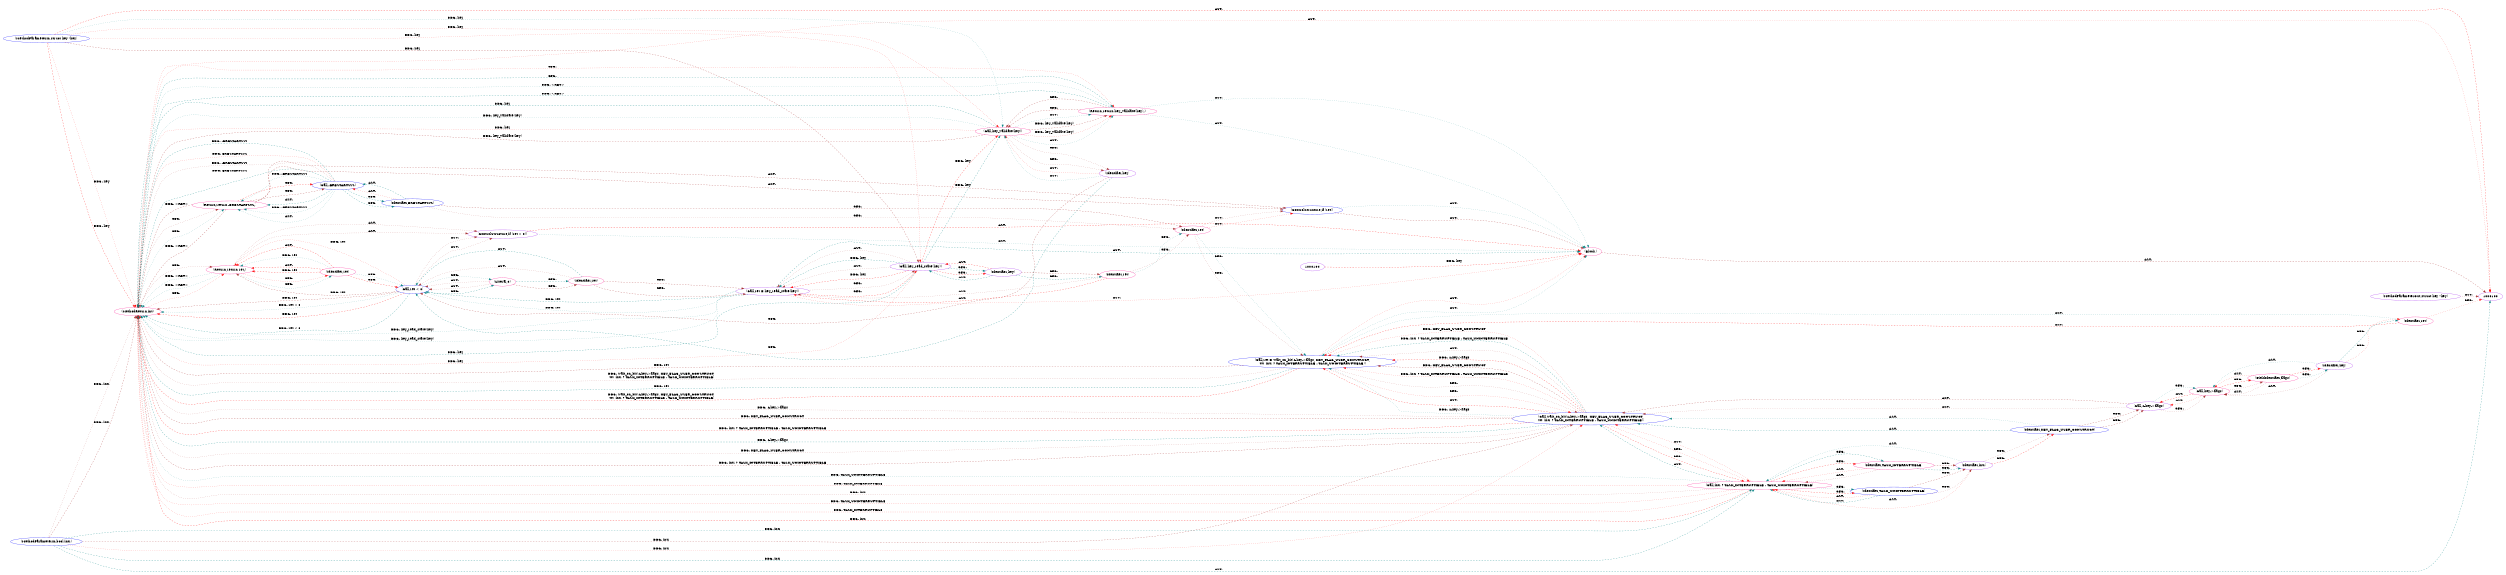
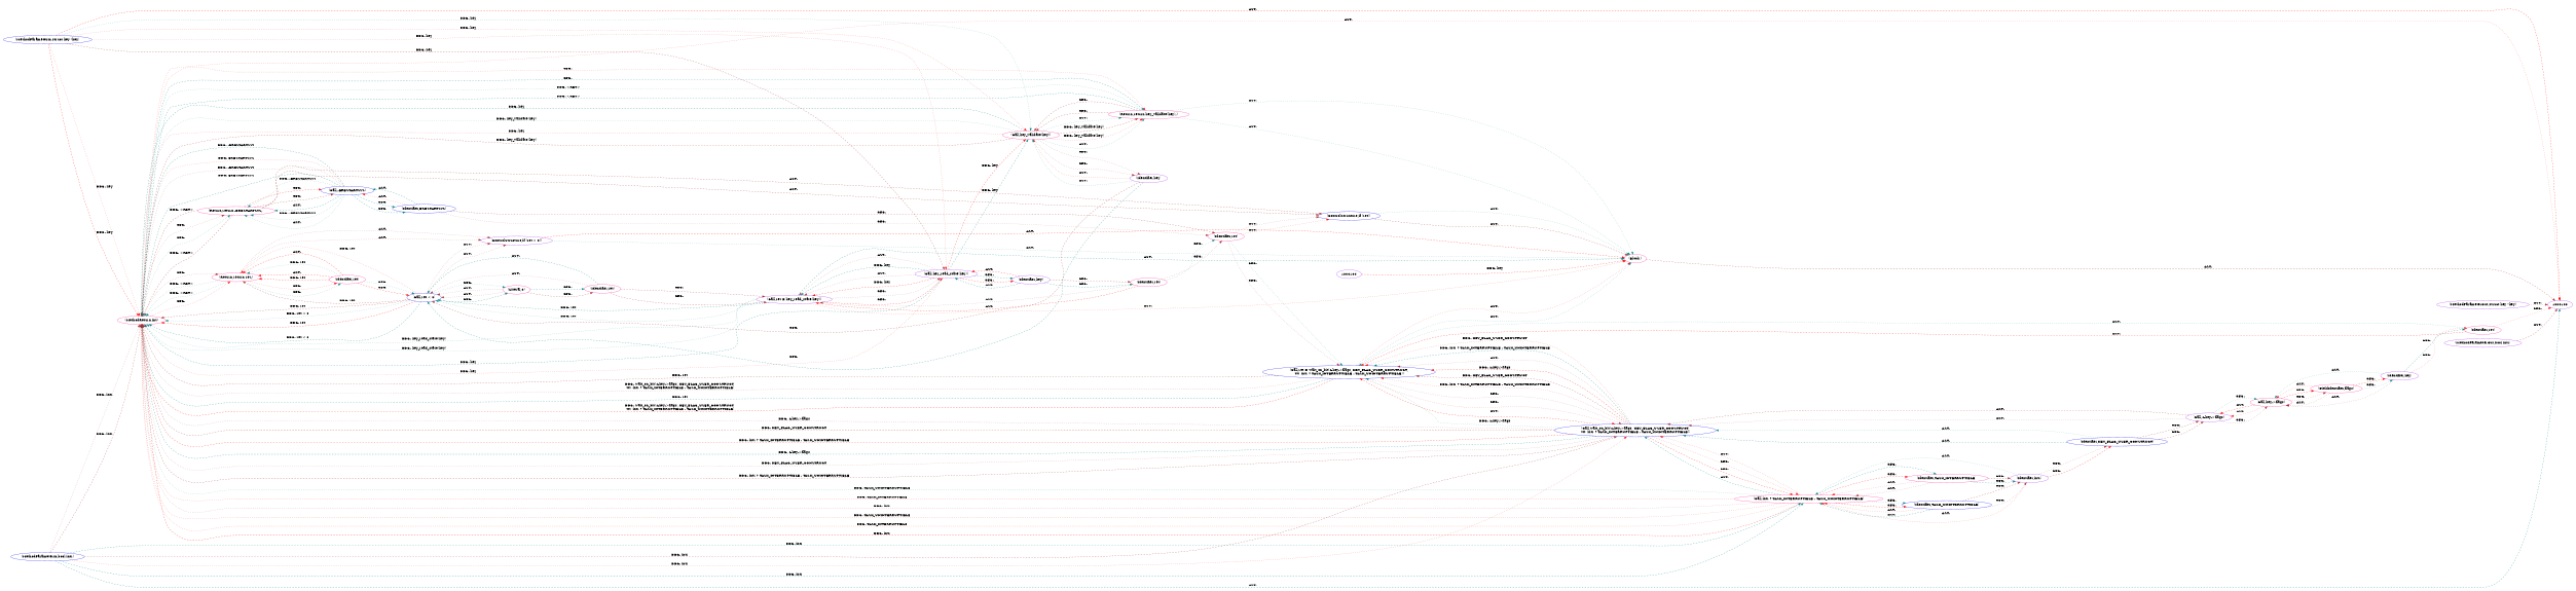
  digraph {
    rankdir=LR
    node [color=deeppink]
    edge [color=teal style=dotted]
    n1 [label="(MethodReturn,int)"]
    n2 [label="(Return,return ret;)"]
    n3 [label="(Return,return key_validate(key);)"]
    n4 [label="(Return,return -ERESTARTSYS;)"]
    1000100 [color=purple]
    n6 [color=purple label="(ControlStructure,if (ret < 0))"]
    n7 [label="(Identifier,ret)"]
    n8 [label="(Call,key_validate(key))"]
    n9 [label="(Block,)"]
    n10 [color=blue label="(ControlStructure,if (ret))"]
    n11 [color=blue label="(Call,-ERESTARTSYS)"]
    n12 [color=blue label="(MethodParameterIn,struct key *key)"]
    n13 [color=purple label="(Call,key_read_state(key))"]
    n14 [color=purple label="(Identifier,key)"]
    n15 [color=purple label="(Call,ret = key_read_state(key))"]
    n16 [color=purple label="(Identifier,key)"]
    n17 [color=purple label="(MethodParameterOut,struct key *key)"]
    n18 [color=blue label="(MethodParameterIn,bool intr)"]
    n19 [color=blue label="(Call,wait_on_bit(&key->flags, KEY_FLAG_USER_CONSTRUCT,\n \t\t\t  intr ? TASK_INTERRUPTIBLE : TASK_UNINTERRUPTIBLE))"]
    n20 [label="(Call,intr ? TASK_INTERRUPTIBLE : TASK_UNINTERRUPTIBLE)"]
    n21 [color=blue label="(Call,ret = wait_on_bit(&key->flags, KEY_FLAG_USER_CONSTRUCT,\n \t\t\t  intr ? TASK_INTERRUPTIBLE : TASK_UNINTERRUPTIBLE))"]
    n22 [label="(Identifier,TASK_INTERRUPTIBLE)"]
    n23 [color=blue label="(Identifier,TASK_UNINTERRUPTIBLE)"]
+   n24 [color=purple label="(MethodParameterOut,bool intr)"]
    n25 [label="(Literal,0)"]
    n26 [color=blue label="(Call,ret < 0)"]
    n27 [label="(Identifier,ret)"]
    n28 [label="(Identifier,ret)"]
    n29 [color=purple label="(Call,&key->flags)"]
    n30 [label="(Call,key->flags)"]
    n31 [label="(FieldIdentifier,flags)"]
    n32 [color=purple label="(Identifier,key)"]
    n33 [color=blue label="(Identifier,KEY_FLAG_USER_CONSTRUCT)"]
    n34 [color=purple label="(Identifier,intr)"]
    n35 [label="(Identifier,ret)"]
    n36 [color=blue label="(Identifier,ERESTARTSYS)"]
    n37 [label="(Identifier,ret)"]
    1000104 [color=purple]
    n1 -> n2 [color=red label="CFG: "]
    n1 -> n2 [color=brown label="CFG: "]
    n1 -> n3 [color=red label="CFG: "]
    n1 -> n3 [label="CFG: " style=dashed]
    n1 -> n4 [color=brown label="CFG: "]
    n1 -> n4 [label="CFG: "]
    n1 -> 1000100 [color=red label="AST: "]
    n2 -> n1 [label="DDG: <RET>"]
    n2 -> n1 [label="DDG: <RET>"]
    n2 -> n6 [color=brown label="AST: "]
    n2 -> n6 [color=brown label="AST: "]
    n2 -> n7 [color=red label="CFG: "]
    n2 -> n7 [label="CFG: "]
    n3 -> n1 [label="DDG: <RET>"]
    n3 -> n1 [label="DDG: <RET>" style=dashed]
    n3 -> n8 [color=brown label="CFG: " style=dashed]
    n3 -> n8 [color=brown label="CFG: " style=dashed]
    n3 -> n9 [label="AST: "]
    n3 -> n9 [label="AST: "]
    n4 -> n1 [color=brown label="DDG: <RET>" style=dashed]
    n4 -> n1 [color=brown label="DDG: <RET>" style=dashed]
    n4 -> n10 [color=brown label="AST: " style=dashed]
    n4 -> n10 [color=brown label="AST: " style=dashed]
    n4 -> n11 [color=red label="CFG: " style=dashed]
    n4 -> n11 [color=brown label="CFG: " style=dashed]
    n6 -> n9 [color=red label="AST: " style=dashed]
    n6 -> n9 [label="AST: "]
    n7 -> n2 [color=red label="AST: " style=dashed]
    n7 -> n2 [label="DDG: ret"]
    n7 -> n2 [color=red label="AST: " style=dashed]
    n7 -> n2 [color=red label="DDG: ret" style=dashed]
    n7 -> n26 [color=red label="CFG: " style=dashed]
    n7 -> n26 [label="CFG: "]
    n8 -> n1 [color=red label="DDG: key"]
    n8 -> n1 [color=brown label="DDG: key_validate(key)" style=dashed]
    n8 -> n1 [label="DDG: key" style=dashed]
    n8 -> n1 [label="DDG: key_validate(key)"]
    n8 -> n3 [label="AST: "]
    n8 -> n3 [color=brown label="DDG: key_validate(key)" style=dashed]
    n8 -> n3 [label="AST: "]
    n8 -> n3 [color=red label="DDG: key_validate(key)"]
    n8 -> n14 [color=brown label="CFG: "]
    n8 -> n14 [color=brown label="CFG: "]
    n9 -> 1000100 [color=brown label="AST: " style=dashed]
    n10 -> n9 [label="AST: "]
    n10 -> n9 [color=brown label="AST: " style=dashed]
    n11 -> n1 [color=red label="DDG: ERESTARTSYS"]
    n11 -> n1 [color=brown label="DDG: -ERESTARTSYS"]
    n11 -> n1 [label="DDG: ERESTARTSYS" style=dashed]
    n11 -> n1 [label="DDG: -ERESTARTSYS" style=dashed]
    n11 -> n4 [label="AST: " style=dashed]
    n11 -> n4 [label="DDG: -ERESTARTSYS"]
    n11 -> n4 [label="AST: "]
    n11 -> n4 [label="DDG: -ERESTARTSYS"]
    n11 -> n36 [label="CFG: " style=dashed]
    n11 -> n36 [label="CFG: " style=dashed]
    n12 -> n1 [color=red label="DDG: key"]
    n12 -> n1 [color=red label="DDG: key" style=dashed]
    n12 -> 1000100 [color=red label="AST: " style=dashed]
    n12 -> n8 [label="DDG: key"]
    n12 -> n8 [color=red label="DDG: key"]
    n12 -> n13 [color=red label="DDG: key"]
    n12 -> n13 [color=brown label="DDG: key" style=dashed]
    n13 -> n1 [label="DDG: key" style=dashed]
    n13 -> n1 [color=red label="DDG: key"]
    n13 -> n8 [label="DDG: key" style=dashed]
    n13 -> n8 [color=red label="DDG: key" style=dashed]
    n13 -> n15 [color=brown label="AST: "]
    n13 -> n15 [label="DDG: key" style=dashed]
    n13 -> n15 [color=brown label="AST: "]
    n13 -> n15 [color=red label="DDG: key" style=dashed]
    n13 -> n16 [label="CFG: " style=dashed]
    n13 -> n16 [color=red label="CFG: " style=dashed]
    n14 -> n8 [color=red label="AST: "]
    n14 -> n8 [label="AST: "]
    n14 -> n26 [label="CFG: " style=dashed]
    n14 -> n26 [color=brown label="CFG: " style=dashed]
    n15 -> n1 [label="DDG: key_read_state(key)"]
    n15 -> n1 [label="DDG: key_read_state(key)"]
    n15 -> n9 [color=red label="AST: "]
    n15 -> n9 [label="AST: " style=dashed]
    n15 -> n13 [color=red label="CFG: " style=dashed]
    n15 -> n13 [color=brown label="CFG: "]
    n15 -> n26 [label="DDG: ret" style=dashed]
    n15 -> n26 [label="DDG: ret"]
    n16 -> n13 [label="AST: " style=dashed]
    n16 -> n13 [color=red label="AST: " style=dashed]
    n16 -> n37 [color=brown label="CFG: " style=dashed]
    n16 -> n37 [label="CFG: " style=dashed]
    n17 -> 1000100 [color=brown label="AST: "]
    n18 -> n1 [color=brown label="DDG: intr"]
    n18 -> n1 [color=brown label="DDG: intr" style=dashed]
    n18 -> 1000100 [label="AST: " style=dashed]
    n18 -> n19 [color=brown label="DDG: intr" style=dashed]
    n18 -> n19 [color=red label="DDG: intr"]
    n18 -> n20 [label="DDG: intr" style=dashed]
    n18 -> n20 [label="DDG: intr" style=dashed]
    n19 -> n1 [color=brown label="DDG: &key->flags"]
    n19 -> n1 [color=brown label="DDG: KEY_FLAG_USER_CONSTRUCT" style=dashed]
    n19 -> n1 [color=red label="DDG: intr ? TASK_INTERRUPTIBLE : TASK_UNINTERRUPTIBLE" style=dashed]
    n19 -> n1 [label="DDG: &key->flags" style=dashed]
    n19 -> n1 [color=brown label="DDG: KEY_FLAG_USER_CONSTRUCT"]
    n19 -> n1 [color=brown label="DDG: intr ? TASK_INTERRUPTIBLE : TASK_UNINTERRUPTIBLE" style=dashed]
    n19 -> n20 [color=red label="CFG: "]
    n19 -> n20 [color=red label="CFG: " style=dashed]
    n19 -> n21 [color=red label="AST: " style=dashed]
    n19 -> n21 [label="DDG: &key->flags"]
    n19 -> n21 [color=red label="DDG: KEY_FLAG_USER_CONSTRUCT"]
    n19 -> n21 [label="DDG: intr ? TASK_INTERRUPTIBLE : TASK_UNINTERRUPTIBLE" style=dashed]
    n19 -> n21 [color=brown label="AST: "]
    n19 -> n21 [color=red label="DDG: &key->flags" style=dashed]
    n19 -> n21 [color=brown label="DDG: KEY_FLAG_USER_CONSTRUCT" style=dashed]
    n19 -> n21 [color=red label="DDG: intr ? TASK_INTERRUPTIBLE : TASK_UNINTERRUPTIBLE"]
    n20 -> n1 [color=red label="DDG: intr" style=dashed]
    n20 -> n1 [label="DDG: TASK_UNINTERRUPTIBLE"]
    n20 -> n1 [color=red label="DDG: TASK_INTERRUPTIBLE"]
    n20 -> n1 [color=brown label="DDG: intr"]
    n20 -> n1 [color=red label="DDG: TASK_UNINTERRUPTIBLE"]
    n20 -> n1 [color=red label="DDG: TASK_INTERRUPTIBLE"]
    n20 -> n19 [label="AST: " style=dashed]
    n20 -> n19 [color=red label="AST: "]
    n20 -> n22 [label="CFG: " style=dashed]
    n20 -> n22 [color=red label="CFG: " style=dashed]
    n20 -> n23 [label="CFG: "]
    n20 -> n23 [color=red label="CFG: " style=dashed]
    n21 -> n1 [color=red label="DDG: wait_on_bit(&key->flags, KEY_FLAG_USER_CONSTRUCT,\n \t\t\t  intr ? TASK_INTERRUPTIBLE : TASK_UNINTERRUPTIBLE)" style=dashed]
    n21 -> n1 [color=brown label="DDG: ret" style=dashed]
    n21 -> n1 [color=brown label="DDG: wait_on_bit(&key->flags, KEY_FLAG_USER_CONSTRUCT,\n \t\t\t  intr ? TASK_INTERRUPTIBLE : TASK_UNINTERRUPTIBLE)"]
    n21 -> n1 [label="DDG: ret" style=dashed]
    n21 -> n9 [color=red label="AST: "]
    n21 -> n9 [label="AST: "]
    n21 -> n19 [color=red label="CFG: "]
    n21 -> n19 [color=brown label="CFG: "]
    n22 -> n20 [color=red label="AST: "]
    n22 -> n20 [color=brown label="AST: "]
    n22 -> n34 [label="CFG: " style=dashed]
    n22 -> n34 [color=brown label="CFG: " style=dashed]
    n23 -> n20 [color=red label="AST: "]
    n23 -> n20 [label="AST: " style=dashed]
    n23 -> n34 [color=brown label="CFG: "]
    n23 -> n34 [color=brown label="CFG: " style=dashed]
+   n24 -> 1000100 [color=brown label="AST: " style=dashed]
    n25 -> n26 [color=brown label="AST: "]
    n25 -> n26 [color=brown label="AST: "]
    n25 -> n27 [color=brown label="CFG: " style=dashed]
    n25 -> n27 [label="CFG: " style=dashed]
    n26 -> n1 [label="DDG: ret < 0" style=dashed]
    n26 -> n1 [color=brown label="DDG: ret" style=dashed]
    n26 -> n1 [label="DDG: ret < 0"]
    n26 -> n1 [color=red label="DDG: ret" style=dashed]
    n26 -> n2 [color=red label="DDG: ret"]
    n26 -> n2 [color=brown label="DDG: ret" style=dashed]
    n26 -> n6 [color=brown label="AST: "]
    n26 -> n6 [color=brown label="AST: "]
    n26 -> n25 [label="CFG: " style=dashed]
    n26 -> n25 [label="CFG: "]
    n27 -> n15 [color=brown label="CFG: " style=dashed]
    n27 -> n15 [color=brown label="CFG: " style=dashed]
    n27 -> n26 [label="AST: " style=dashed]
    n27 -> n26 [color=brown label="AST: "]
    n28 -> 1000100 [color=red label="CFG: "]
    n28 -> n21 [label="AST: "]
    n28 -> n21 [color=red label="AST: " style=dashed]
    n29 -> n19 [color=brown label="AST: " style=dashed]
    n29 -> n19 [color=brown label="AST: "]
    n29 -> n30 [color=brown label="CFG: "]
    n29 -> n30 [label="CFG: "]
    n30 -> n29 [color=red label="AST: " style=dashed]
    n30 -> n29 [color=red label="AST: "]
    n30 -> n31 [color=red label="CFG: " style=dashed]
    n30 -> n31 [color=brown label="CFG: "]
    n31 -> n30 [color=brown label="AST: "]
    n31 -> n30 [color=red label="AST: "]
    n31 -> n32 [color=red label="CFG: " style=dashed]
    n31 -> n32 [label="CFG: "]
    n32 -> n28 [color=red label="CFG: "]
    n32 -> n28 [label="CFG: " style=dashed]
    n32 -> n30 [label="AST: "]
    n32 -> n30 [color=brown label="AST: "]
    n33 -> n19 [label="AST: " style=dashed]
    n33 -> n19 [label="AST: "]
    n33 -> n29 [color=brown label="CFG: " style=dashed]
    n33 -> n29 [color=brown label="CFG: " style=dashed]
    n34 -> n20 [color=red label="AST: "]
    n34 -> n20 [label="AST: "]
    n34 -> n33 [color=brown label="CFG: "]
    n34 -> n33 [color=red label="CFG: " style=dashed]
    n35 -> n10 [color=red label="AST: "]
    n35 -> n10 [color=brown label="AST: "]
    n35 -> n21 [color=brown label="CFG: "]
    n35 -> n21 [label="CFG: "]
    n36 -> n11 [label="AST: " style=dashed]
    n36 -> n11 [color=red label="AST: "]
    n36 -> n35 [color=brown label="CFG: " style=dashed]
    n36 -> n35 [color=brown label="CFG: "]
    n37 -> n15 [color=brown label="AST: "]
    n37 -> n15 [color=red label="AST: " style=dashed]
    n37 -> n35 [color=brown label="CFG: "]
    n37 -> n35 [label="CFG: "]
    1000104 -> n9 [color=red label="DDG: key" style=dashed]
  }
